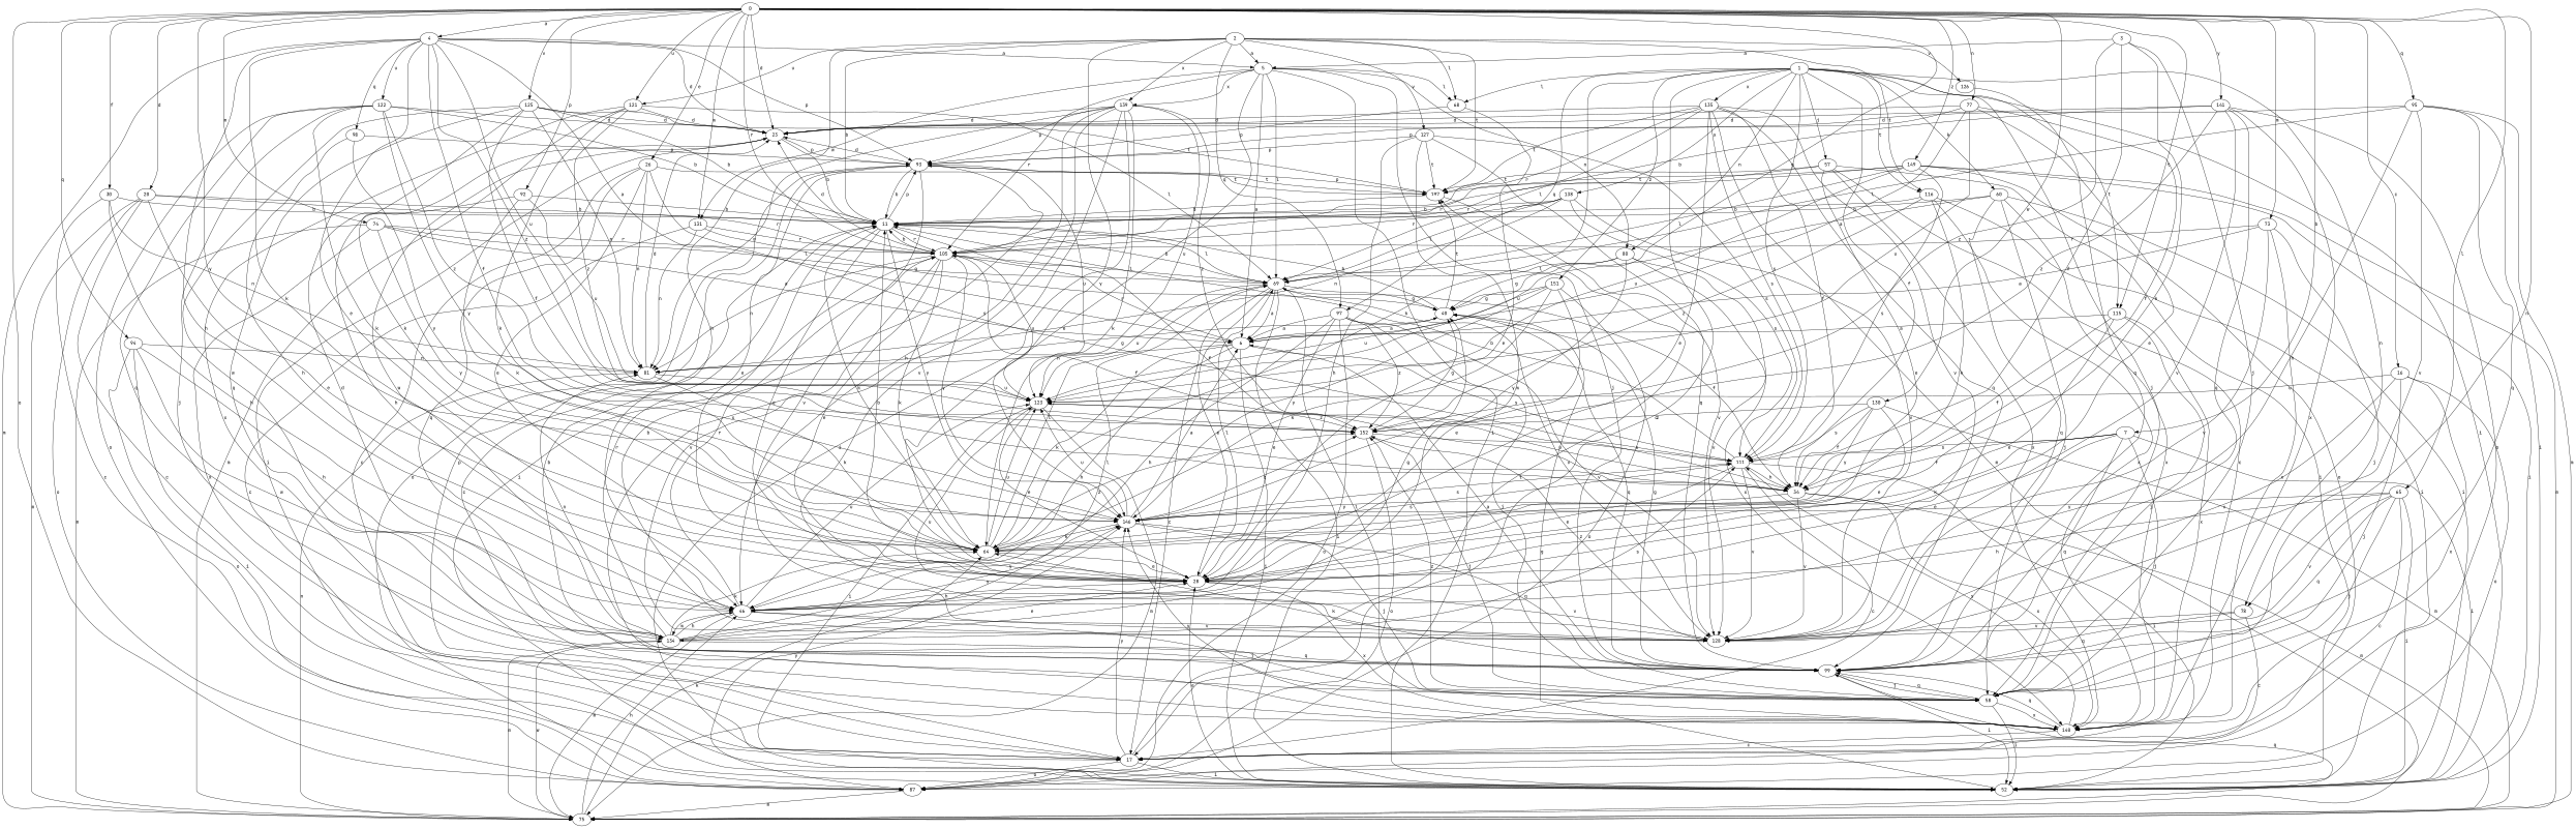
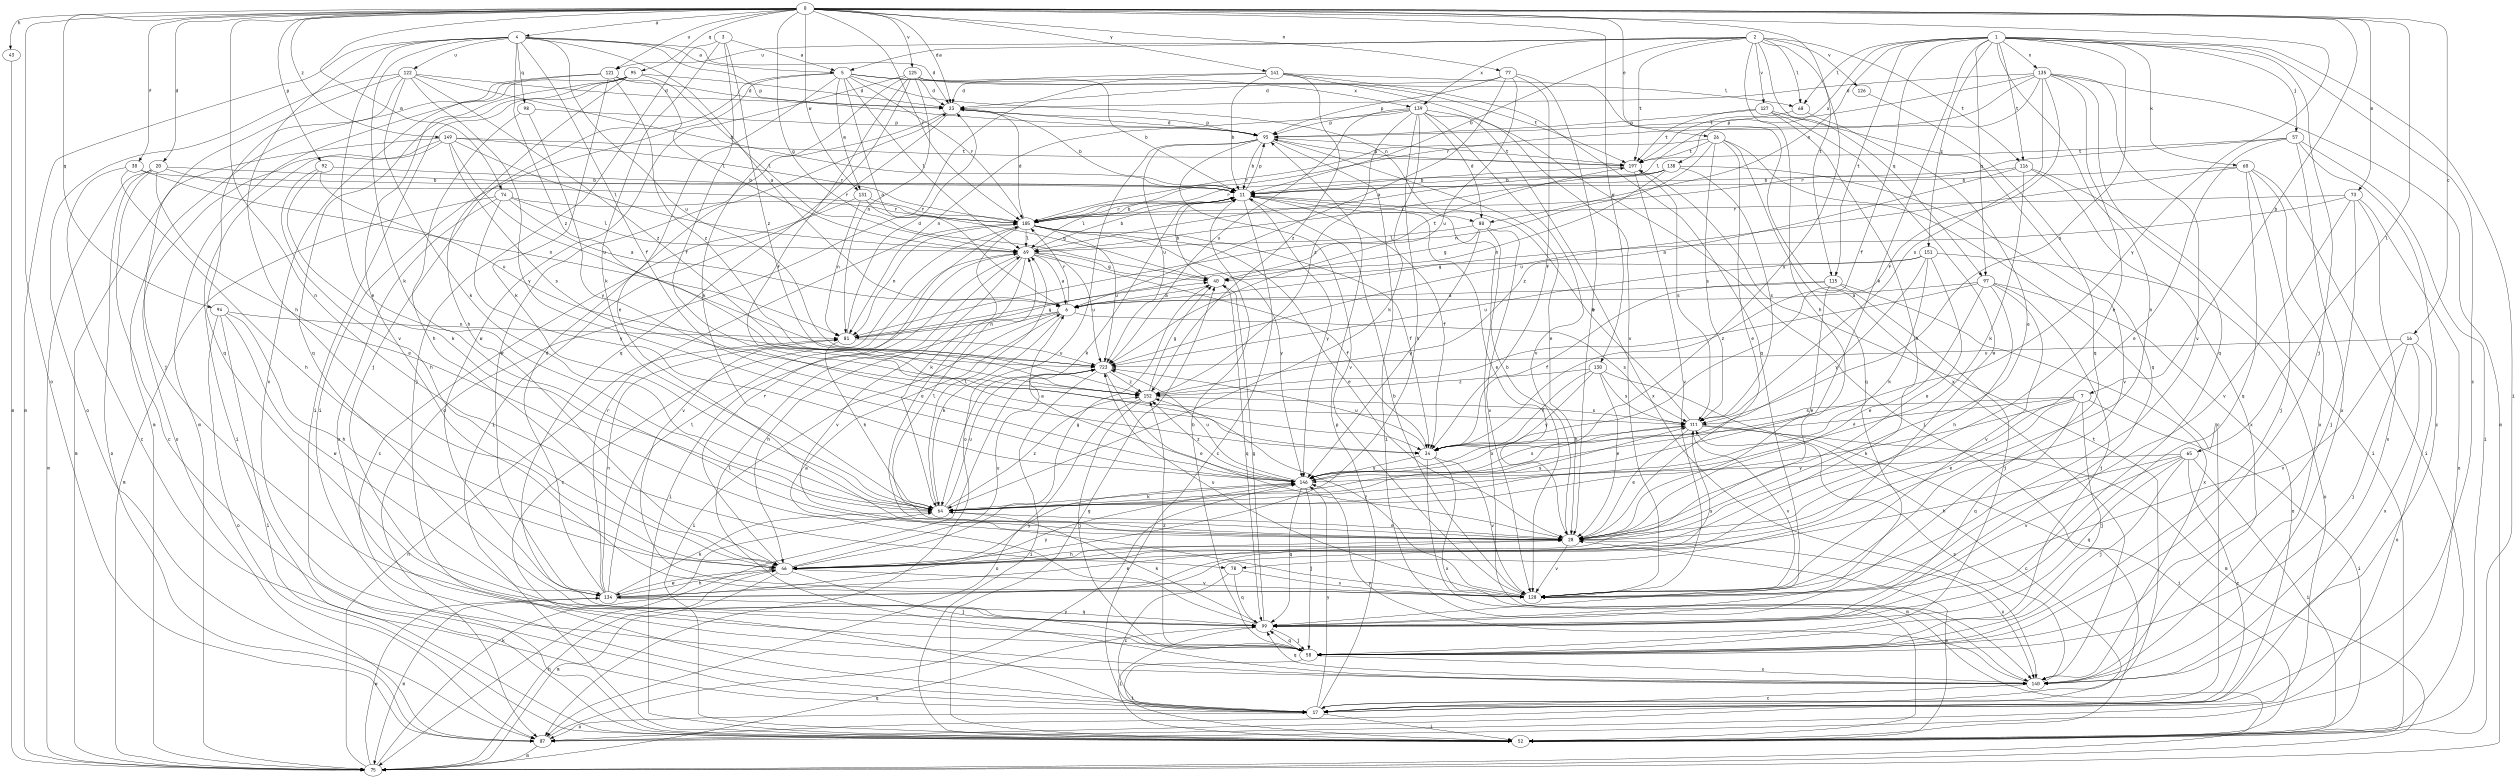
  strict digraph {
    fontname="JetBrains Mono"
    node [fontname="JetBrains Mono"]
    edge [fontname="JetBrains Mono"]
    0
    4
    7
    16
    20
    23
    26
    30
    40
+   43
    65
    73
    74
    77
    78
    87
    92
    94
    95
    105
    115
    121
    125
    130
    131
    141
    146
    149
    34
    64
    5
    46
    152
    6
    28
    75
    93
    98
    122
-   123
+   123 [label=723]
    52
    58
    111
    99
    128
    140
    17
    11
    134
    n50 [label=197]
    81
    69
    1
    57
    60
    68
    80
    97
    116
    135
    138
    151
    2
    126
    127
    139
    3
    0 -> 4 [label=a]
    0 -> 7 [label=b]
    0 -> 16 [label=c]
    0 -> 20 [label=d]
    0 -> 23 [label=d]
    0 -> 26 [label=e]
    0 -> 30 [label=f]
    0 -> 40 [label=g]
+   0 -> 43 [label=h]
    0 -> 65 [label=l]
    0 -> 73 [label=m]
    0 -> 74 [label=m]
    0 -> 77 [label=n]
    0 -> 78 [label=n]
    0 -> 87 [label=o]
    0 -> 92 [label=p]
    0 -> 94 [label=q]
    0 -> 95 [label=q]
    0 -> 105 [label=r]
    0 -> 115 [label=t]
    0 -> 121 [label=u]
    0 -> 125 [label=v]
    0 -> 130 [label=w]
    0 -> 131 [label=w]
    0 -> 141 [label=y]
    0 -> 146 [label=y]
    0 -> 149 [label=z]
    4 -> 23 [label=d]
    4 -> 34 [label=f]
    4 -> 64 [label=k]
    4 -> 5 [label=a]
    4 -> 46 [label=h]
    4 -> 152 [label=z]
    4 -> 6 [label=a]
    4 -> 28 [label=e]
    4 -> 75 [label=m]
    4 -> 93 [label=p]
    4 -> 98 [label=q]
    4 -> 122 [label=u]
    4 -> 123 [label=u]
    7 -> 34 [label=f]
    7 -> 64 [label=k]
    7 -> 28 [label=e]
    7 -> 52 [label=i]
    7 -> 58 [label=j]
    7 -> 111 [label=s]
    7 -> 99 [label=q]
    16 -> 87 [label=o]
    16 -> 123 [label=u]
    16 -> 58 [label=j]
    16 -> 128 [label=v]
    16 -> 140 [label=x]
    20 -> 87 [label=o]
    20 -> 105 [label=r]
    20 -> 28 [label=e]
    20 -> 75 [label=m]
    20 -> 17 [label=c]
    20 -> 11 [label=b]
    23 -> 93 [label=p]
    23 -> 52 [label=i]
    23 -> 11 [label=b]
    23 -> 134 [label=w]
+   26 -> 105 [label=r]
    26 -> 28 [label=e]
    26 -> 111 [label=s]
    26 -> 99 [label=q]
    26 -> 17 [label=c]
    26 -> n50 [label=t]
    26 -> 81 [label=n]
    30 -> 46 [label=h]
    30 -> 17 [label=c]
    30 -> 11 [label=b]
    30 -> 81 [label=n]
    40 -> 6 [label=a]
    40 -> 99 [label=q]
    40 -> 11 [label=b]
    40 -> n50 [label=t]
+   43 -> 75 [label=m]
    65 -> 146 [label=y]
    65 -> 46 [label=h]
    65 -> 52 [label=i]
    65 -> 58 [label=j]
    65 -> 99 [label=q]
    65 -> 128 [label=v]
    65 -> 17 [label=c]
+   73 -> 87 [label=o]
    73 -> 105 [label=r]
    73 -> 6 [label=a]
    73 -> 58 [label=j]
    73 -> 128 [label=v]
    73 -> 140 [label=x]
    74 -> 105 [label=r]
    74 -> 146 [label=y]
    74 -> 6 [label=a]
    74 -> 75 [label=m]
    74 -> 140 [label=x]
    74 -> 69 [label=l]
    77 -> 23 [label=d]
    77 -> 34 [label=f]
    77 -> 6 [label=a]
    77 -> 28 [label=e]
    77 -> 93 [label=p]
    77 -> 123 [label=u]
    78 -> 99 [label=q]
    78 -> 128 [label=v]
    78 -> 17 [label=c]
    87 -> 146 [label=y]
    87 -> 75 [label=m]
    92 -> 64 [label=k]
    92 -> 46 [label=h]
    92 -> 123 [label=u]
    92 -> 11 [label=b]
    94 -> 87 [label=o]
    94 -> 46 [label=h]
    94 -> 52 [label=i]
    94 -> 134 [label=w]
    94 -> 81 [label=n]
    95 -> 23 [label=d]
    95 -> 46 [label=h]
    95 -> 75 [label=m]
    95 -> 52 [label=i]
    95 -> 99 [label=q]
    95 -> 128 [label=v]
    95 -> 69 [label=l]
    105 -> 23 [label=d]
    105 -> 146 [label=y]
    105 -> 34 [label=f]
    105 -> 64 [label=k]
    105 -> 28 [label=e]
    105 -> 123 [label=u]
    105 -> 128 [label=v]
    105 -> 11 [label=b]
    105 -> 81 [label=n]
    105 -> 69 [label=l]
    115 -> 34 [label=f]
    115 -> 6 [label=a]
    115 -> 28 [label=e]
    115 -> 58 [label=j]
    115 -> 140 [label=x]
    121 -> 23 [label=d]
    121 -> 64 [label=k]
    121 -> 152 [label=z]
    121 -> 75 [label=m]
    121 -> 140 [label=x]
    121 -> 69 [label=l]
    125 -> 23 [label=d]
    125 -> 34 [label=f]
    125 -> 64 [label=k]
    125 -> 99 [label=q]
    125 -> 11 [label=b]
    125 -> 134 [label=w]
    125 -> n50 [label=t]
    125 -> 81 [label=n]
    130 -> 146 [label=y]
    130 -> 34 [label=f]
    130 -> 152 [label=z]
    130 -> 28 [label=e]
    130 -> 75 [label=m]
    130 -> 111 [label=s]
    131 -> 40 [label=g]
    131 -> 105 [label=r]
    131 -> 17 [label=c]
    131 -> 81 [label=n]
    141 -> 23 [label=d]
    141 -> 87 [label=o]
    141 -> 152 [label=z]
    141 -> 99 [label=q]
    141 -> 128 [label=v]
    141 -> 140 [label=x]
    141 -> 11 [label=b]
    146 -> 64 [label=k]
    146 -> 152 [label=z]
    146 -> 6 [label=a]
    146 -> 123 [label=u]
    146 -> 58 [label=j]
    146 -> 111 [label=s]
    146 -> 99 [label=q]
    149 -> 87 [label=o]
    149 -> 105 [label=r]
    149 -> 75 [label=m]
    149 -> 123 [label=u]
    149 -> 52 [label=i]
    149 -> 111 [label=s]
    149 -> n50 [label=t]
    149 -> 69 [label=l]
    34 -> 146 [label=y]
    34 -> 75 [label=m]
    34 -> 123 [label=u]
    34 -> 128 [label=v]
    34 -> 140 [label=x]
    64 -> 152 [label=z]
    64 -> 28 [label=e]
    64 -> 123 [label=u]
    64 -> 111 [label=s]
    64 -> 69 [label=l]
    5 -> 105 [label=r]
    5 -> 131 [label=w]
    5 -> 6 [label=a]
    5 -> 28 [label=e]
    5 -> 52 [label=i]
    5 -> 58 [label=j]
    5 -> 69 [label=l]
    5 -> 68 [label=l]
    5 -> 80 [label=n]
    5 -> 139 [label=x]
    46 -> 40 [label=g]
    46 -> 105 [label=r]
    46 -> 146 [label=y]
    46 -> 75 [label=m]
    46 -> 123 [label=u]
    46 -> 58 [label=j]
    46 -> 128 [label=v]
    46 -> 134 [label=w]
    152 -> 40 [label=g]
    152 -> 87 [label=o]
    152 -> 58 [label=j]
    152 -> 111 [label=s]
    6 -> 105 [label=r]
    6 -> 64 [label=k]
    6 -> 46 [label=h]
    6 -> 52 [label=i]
    6 -> 111 [label=s]
    6 -> 81 [label=n]
    28 -> 46 [label=h]
    28 -> 128 [label=v]
    28 -> 140 [label=x]
    28 -> 11 [label=b]
    28 -> 69 [label=l]
    75 -> 64 [label=k]
    75 -> 46 [label=h]
    75 -> 99 [label=q]
    75 -> 134 [label=w]
    75 -> 81 [label=n]
    93 -> 23 [label=d]
    93 -> 87 [label=o]
    93 -> 28 [label=e]
    93 -> 123 [label=u]
    93 -> 52 [label=i]
    93 -> 128 [label=v]
    93 -> 11 [label=b]
    93 -> n50 [label=t]
    98 -> 146 [label=y]
    98 -> 46 [label=h]
    98 -> 93 [label=p]
    122 -> 23 [label=d]
    122 -> 87 [label=o]
    122 -> 146 [label=y]
    122 -> 64 [label=k]
    122 -> 152 [label=z]
    122 -> 58 [label=j]
    122 -> 99 [label=q]
    122 -> 11 [label=b]
    123 -> 152 [label=z]
    123 -> 28 [label=e]
    123 -> 75 [label=m]
    123 -> 52 [label=i]
    52 -> 40 [label=g]
    52 -> 28 [label=e]
    58 -> 152 [label=z]
    58 -> 52 [label=i]
    58 -> 99 [label=q]
    58 -> 140 [label=x]
    58 -> 11 [label=b]
    111 -> 34 [label=h]
    111 -> 28 [label=e]
    111 -> 52 [label=i]
    111 -> 128 [label=v]
    111 -> 17 [label=c]
    111 -> 11 [label=b]
    99 -> 40 [label=g]
    99 -> 64 [label=k]
    99 -> 6 [label=a]
    99 -> 52 [label=i]
    99 -> 58 [label=j]
    128 -> 152 [label=z]
    128 -> 123 [label=u]
    128 -> 11 [label=b]
    140 -> 146 [label=y]
    140 -> 111 [label=s]
    140 -> 99 [label=q]
    140 -> 17 [label=c]
    140 -> 69 [label=l]
    17 -> 87 [label=o]
    17 -> 146 [label=y]
    17 -> 93 [label=p]
    17 -> 52 [label=i]
    17 -> n50 [label=t]
    11 -> 105 [label=r]
    11 -> 146 [label=y]
    11 -> 34 [label=f]
    11 -> 64 [label=k]
    11 -> 28 [label=e]
    11 -> 93 [label=p]
    11 -> 17 [label=c]
    11 -> 69 [label=l]
    134 -> 23 [label=d]
    134 -> 105 [label=r]
    134 -> 146 [label=y]
    134 -> 64 [label=k]
    134 -> 46 [label=h]
    134 -> 28 [label=e]
    134 -> 75 [label=m]
    134 -> 111 [label=s]
    134 -> 99 [label=q]
    134 -> 81 [label=n]
    134 -> 69 [label=l]
    n50 -> 93 [label=p]
-   127 -> 111 [label=s]
+   n50 -> 111 [label=s]
    n50 -> 128 [label=v]
    n50 -> 11 [label=b]
    81 -> 23 [label=d]
    81 -> 40 [label=g]
    81 -> 64 [label=k]
    81 -> 123 [label=u]
    69 -> 40 [label=g]
    69 -> 34 [label=f]
    69 -> 6 [label=a]
    69 -> 28 [label=e]
    69 -> 123 [label=u]
    69 -> 52 [label=i]
    69 -> 128 [label=v]
    69 -> 17 [label=c]
    69 -> 11 [label=b]
    1 -> 78 [label=n]
    1 -> 115 [label=t]
    1 -> 34 [label=f]
    1 -> 64 [label=k]
    1 -> 52 [label=i]
    1 -> 58 [label=j]
    1 -> 111 [label=s]
    1 -> 17 [label=c]
    1 -> 57 [label=j]
    1 -> 60 [label=k]
    1 -> 68 [label=l]
    1 -> 80 [label=n]
    1 -> 97 [label=q]
    1 -> 116 [label=t]
    1 -> 135 [label=x]
    1 -> 138 [label=x]
    1 -> 151 [label=z]
    57 -> 105 [label=r]
    57 -> 28 [label=e]
    57 -> 52 [label=i]
    57 -> 140 [label=x]
    57 -> 17 [label=c]
    57 -> n50 [label=t]
    60 -> 123 [label=u]
    60 -> 52 [label=i]
    60 -> 58 [label=j]
    60 -> 99 [label=q]
    60 -> 140 [label=x]
    60 -> 11 [label=b]
    68 -> 28 [label=e]
    68 -> 93 [label=p]
    80 -> 40 [label=g]
    80 -> 146 [label=y]
    80 -> 128 [label=v]
    80 -> 140 [label=x]
    80 -> 69 [label=l]
    97 -> 87 [label=o]
    97 -> 46 [label=h]
    97 -> 152 [label=z]
    97 -> 6 [label=a]
    97 -> 28 [label=e]
    97 -> 58 [label=j]
    97 -> 128 [label=v]
    116 -> 64 [label=k]
    116 -> 152 [label=z]
    116 -> 52 [label=i]
    116 -> 140 [label=x]
    116 -> 11 [label=b]
    135 -> 23 [label=d]
    135 -> 105 [label=r]
    135 -> 34 [label=f]
    135 -> 28 [label=e]
    135 -> 75 [label=m]
    135 -> 111 [label=s]
    135 -> 99 [label=q]
    135 -> 128 [label=v]
    135 -> n50 [label=t]
    135 -> 69 [label=l]
    138 -> 105 [label=r]
    138 -> 111 [label=s]
    138 -> 128 [label=v]
    138 -> 11 [label=b]
    138 -> 81 [label=n]
    138 -> 69 [label=l]
    151 -> 40 [label=g]
    151 -> 87 [label=o]
    151 -> 146 [label=y]
    151 -> 64 [label=k]
    151 -> 28 [label=e]
    151 -> 123 [label=u]
    2 -> 121 [label=u]
    2 -> 146 [label=y]
    2 -> 5 [label=a]
    2 -> 46 [label=h]
    2 -> 11 [label=b]
    2 -> n50 [label=t]
    2 -> 68 [label=l]
    2 -> 97 [label=q]
    2 -> 116 [label=t]
    2 -> 126 [label=v]
    2 -> 127 [label=v]
    2 -> 139 [label=x]
    126 -> 99 [label=q]
    127 -> 46 [label=h]
    127 -> 93 [label=p]
    127 -> 99 [label=q]
    127 -> 134 [label=w]
    127 -> n50 [label=t]
-   139 -> 23 [label=d]
+   139 -> 80 [label=d]
    139 -> 64 [label=k]
    139 -> 46 [label=h]
    139 -> 152 [label=z]
    139 -> 93 [label=p]
    139 -> 123 [label=u]
    139 -> 52 [label=i]
    139 -> 128 [label=v]
    139 -> 140 [label=x]
    139 -> 81 [label=n]
    3 -> 34 [label=f]
    3 -> 64 [label=k]
    3 -> 5 [label=a]
    3 -> 152 [label=z]
-   3 -> 58 [label=j]
+   3 -> 17 [label=j]
  }
